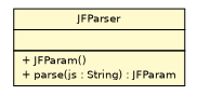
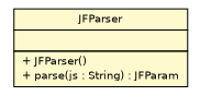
  digraph {
    nodesep=0.25
    ranksep=0.5
-   n1 [fontcolor=black fontname=Helvetica fontsize=10.0 label=<<table title="org.fringe.jf.json.internal.parser.JFParser" border="0" cellborder="1" cellspacing="0" cellpadding="2" port="p" bgcolor="lemonChiffon" href="./JFParser.html"> 		<tr><td><table border="0" cellspacing="0" cellpadding="1"> <tr><td align="center" balign="center"> JFParser </td></tr> 		</table></td></tr> 		<tr><td><table border="0" cellspacing="0" cellpadding="1"> <tr><td align="left" balign="left">  </td></tr> 		</table></td></tr> 		<tr><td><table border="0" cellspacing="0" cellpadding="1"> <tr><td align="left" balign="left"> + JFParam() </td></tr> <tr><td align="left" balign="left"> + parse(js : String) : JFParam </td></tr> 		</table></td></tr> 		</table>> shape=plaintext]
+   n1 [fontcolor=black fontname=Helvetica fontsize=10.0 label=<<table title="org.fringe.jf.json.internal.parser.JFParser" border="0" cellborder="1" cellspacing="0" cellpadding="2" port="p" bgcolor="lemonChiffon" href="./JFParser.html"> 		<tr><td><table border="0" cellspacing="0" cellpadding="1"> <tr><td align="center" balign="center"> JFParser </td></tr> 		</table></td></tr> 		<tr><td><table border="0" cellspacing="0" cellpadding="1"> <tr><td align="left" balign="left">  </td></tr> 		</table></td></tr> 		<tr><td><table border="0" cellspacing="0" cellpadding="1"> <tr><td align="left" balign="left"> + JFParser() </td></tr> <tr><td align="left" balign="left"> + parse(js : String) : JFParam </td></tr> 		</table></td></tr> 		</table>> shape=plaintext]
  }
